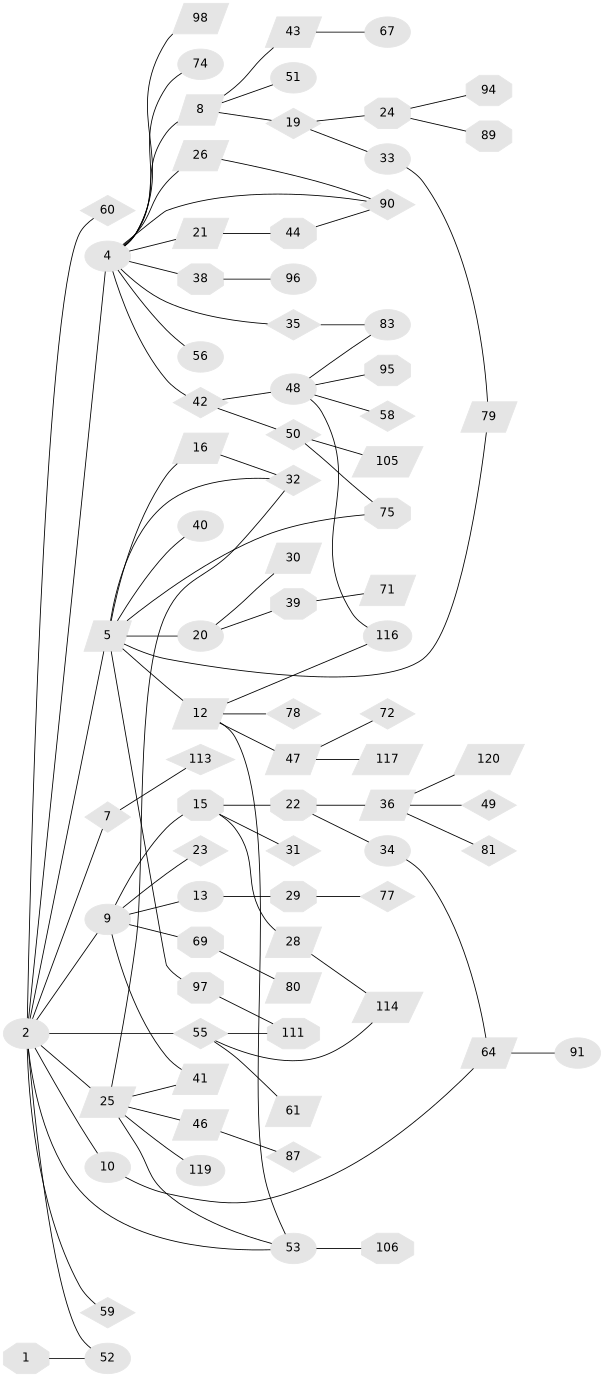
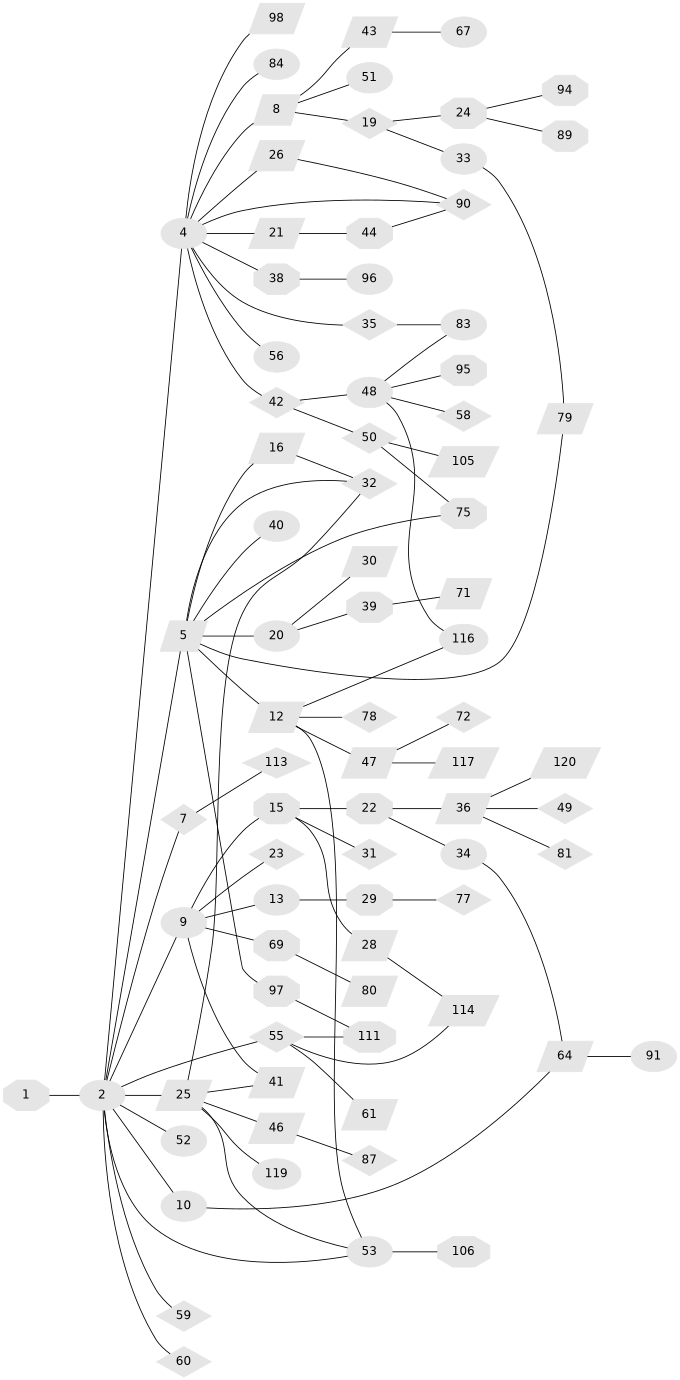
  graph {
    fontname="DejaVu Sans"
    rankdir=LR
    node [color=gray90 fontname="DejaVu Sans" shape=parallelogram style=filled]
    edge [fontname="DejaVu Sans"]
    2 [shape=ellipse super="+3"]
    4 [shape=ellipse super="+6"]
    5 [super="+11"]
    7 [shape=diamond super="+27"]
    9 [shape=ellipse super="+74"]
    10 [shape=ellipse super="+62"]
    25
    52 [shape=ellipse]
    53 [shape=ellipse super="+66"]
    55 [shape=diamond super="+101"]
    59 [shape=diamond]
    60 [shape=diamond super="+68"]
    1 [shape=octagon]
-   84 [shape=ellipse label=74]
+   84 [shape=ellipse]
    8 [super="+14"]
    21 [super="+57"]
    26
    35 [shape=diamond]
    38 [shape=octagon super="+93"]
    42 [shape=diamond super="+58"]
    56 [shape=ellipse]
    90 [shape=diamond]
    98
    12 [super="+17"]
    16 [super="+109"]
    20 [shape=ellipse]
    32 [shape=diamond super="+37"]
    40 [shape=ellipse]
    75 [shape=octagon]
    79 [super="+118"]
    97 [shape=octagon]
    113 [shape=diamond]
    13 [shape=ellipse super="+82"]
    15 [shape=octagon super="+18"]
    23 [shape=diamond]
    41 [super="+100"]
    69 [shape=octagon]
    64 [super="+102"]
    46 [super="+115"]
    119 [shape=ellipse]
    106 [shape=octagon]
    114
    61
    111 [shape=octagon]
    19 [shape=diamond super="+45"]
    43 [super="+104"]
    51 [shape=ellipse]
    44 [shape=octagon]
    83 [shape=ellipse]
    96 [shape=ellipse]
    48 [shape=ellipse super="+88"]
    50 [shape=diamond super="+85"]
    47 [super="+65"]
    78 [shape=diamond super="+99"]
    116 [shape=ellipse]
    30
    39 [shape=octagon]
    24 [shape=octagon super="+76"]
    33 [shape=ellipse super="+63"]
    67 [shape=ellipse]
    29 [shape=octagon super="+110"]
    22 [shape=octagon super="+70"]
    28
    31 [shape=diamond super="+73"]
    80 [super="+108"]
    91 [shape=ellipse super="+103"]
    72 [shape=diamond]
    117
    77 [shape=diamond]
    34 [shape=ellipse]
    36 [super="+86"]
    89 [shape=octagon super="+112"]
    94 [shape=octagon]
    71 [super="+92"]
    49 [shape=diamond super="+107"]
    81 [shape=diamond]
    120
    87 [shape=diamond]
    n79 [label=58 shape=diamond]
    95 [shape=octagon]
    105
    2 -- 4
    2 -- 5
    2 -- 7
    2 -- 9
    2 -- 10
    2 -- 25
    2 -- 52
    2 -- 53
    2 -- 55
    2 -- 59
    2 -- 60
    4 -- 84
    4 -- 8
    4 -- 21
    4 -- 26
    4 -- 35
    4 -- 38
    4 -- 42
    4 -- 56
    4 -- 90
    4 -- 98
    5 -- 12
    5 -- 16
    5 -- 20
    5 -- 32
    5 -- 40
    5 -- 75
    5 -- 79
    5 -- 97
    7 -- 113
    9 -- 13
    9 -- 15
    9 -- 23
    9 -- 41
    9 -- 69
    10 -- 64
    25 -- 53
    25 -- 32
    25 -- 41
    25 -- 46
    25 -- 119
    53 -- 106
    55 -- 114
    55 -- 61
    55 -- 111
-   1 -- 52
+   1 -- 2
    8 -- 19
    8 -- 43
    8 -- 51
    21 -- 44
    26 -- 90
    35 -- 83
    38 -- 96
    42 -- 48
    42 -- 50
    12 -- 53
    12 -- 47
    12 -- 78
    12 -- 116
    16 -- 32
    20 -- 30
    20 -- 39
    97 -- 111
    13 -- 29
    15 -- 22
    15 -- 28
    15 -- 31
    69 -- 80
    64 -- 91
    46 -- 87
    19 -- 24
    19 -- 33
    43 -- 67
    44 -- 90
    48 -- 83
    48 -- 116
    48 -- n79
    48 -- 95
    50 -- 75
    50 -- 105
    47 -- 72
    47 -- 117
    39 -- 71
    24 -- 89
    24 -- 94
    33 -- 79
    29 -- 77
    22 -- 34
    22 -- 36
    28 -- 114
    34 -- 64
    36 -- 49
    36 -- 81
    36 -- 120
  }
